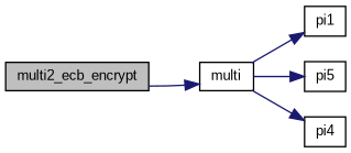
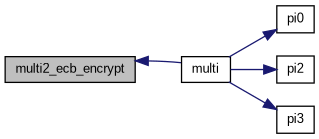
  digraph {
    fontname="Liberation Sans"
    rankdir=LR
    node [color=black fillcolor=white fontname="Liberation Sans" fontsize=10 shape=record style=filled]
    edge [color=midnightblue fontname="Liberation Sans" fontsize=10 labelfontname=Helvetica labelfontsize=10 style=solid]
    n1 [fillcolor=grey75 fontcolor=black height=0.2 label=multi2_ecb_encrypt width=0.4]
    n2 [height=0.2 label=multi width=0.4]
-   n3 [height=0.2 label=pi1 width=0.4]
-   n4 [height=0.2 label=pi5 width=0.4]
-   n5 [height=0.2 label=pi4 width=0.4]
-   n1 -> n2
+   n3 [height=0.2 label=pi0 width=0.4]
+   n4 [height=0.2 label=pi2 width=0.4]
+   n5 [height=0.2 label=pi3 width=0.4]
+   n2 -> n1
    n2 -> n3
    n2 -> n4
    n2 -> n5
  }
